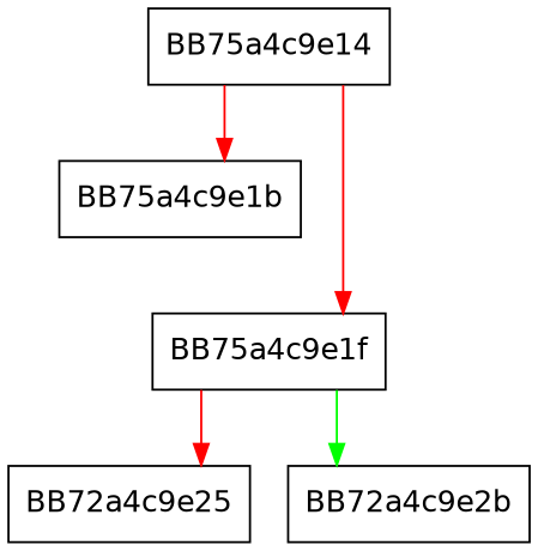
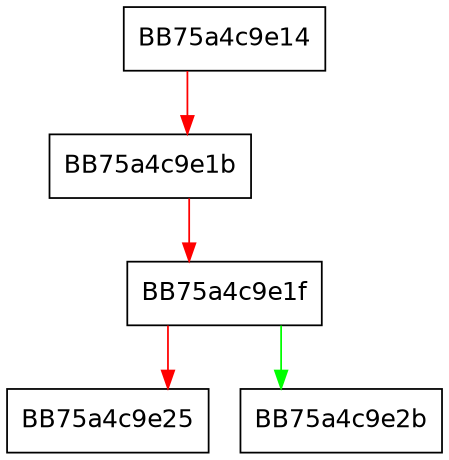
  digraph {
    fontname="DejaVu Sans"
    splines=ortho
    node [fontname="DejaVu Sans" shape=box]
    edge [color=red fontname="DejaVu Sans"]
    BB75a4c9e14
    BB75a4c9e1b
    BB75a4c9e1f
-   BB75a4c9e25 [label=BB72a4c9e25]
-   BB75a4c9e2b [label=BB72a4c9e2b]
+   BB75a4c9e25
+   BB75a4c9e2b
    BB75a4c9e14 -> BB75a4c9e1b
-   BB75a4c9e14 -> BB75a4c9e1f
+   BB75a4c9e1b -> BB75a4c9e1f
    BB75a4c9e1f -> BB75a4c9e25
    BB75a4c9e1f -> BB75a4c9e2b [color=green]
  }
